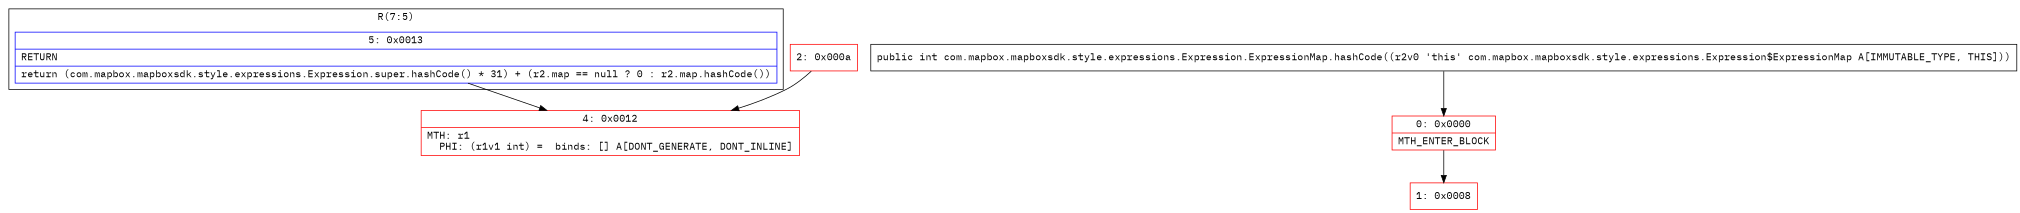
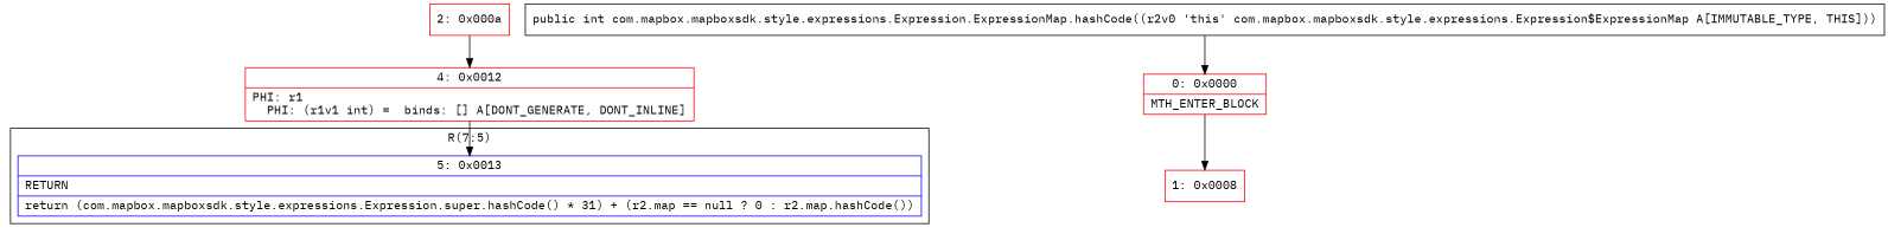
  digraph {
    fontname="IBM Plex Mono"
    node [color=red fontname="IBM Plex Mono" shape=record]
    edge [fontname="IBM Plex Mono"]
    n1 [color=blue label="{5\:\ 0x0013|RETURN\l|return (com.mapbox.mapboxsdk.style.expressions.Expression.super.hashCode() * 31) + (r2.map == null ? 0 : r2.map.hashCode())\l}"]
    n2 [label="{0\:\ 0x0000|MTH_ENTER_BLOCK\l}"]
    n3 [label="{1\:\ 0x0008}"]
    n4 [label="{2\:\ 0x000a}"]
-   n5 [label="{4\:\ 0x0012|MTH: r1 \l  PHI: (r1v1 int) =  binds: [] A[DONT_GENERATE, DONT_INLINE]\l}"]
+   n5 [label="{4\:\ 0x0012|PHI: r1 \l  PHI: (r1v1 int) =  binds: [] A[DONT_GENERATE, DONT_INLINE]\l}"]
    n6 [label="{public int com.mapbox.mapboxsdk.style.expressions.Expression.ExpressionMap.hashCode((r2v0 'this' com.mapbox.mapboxsdk.style.expressions.Expression$ExpressionMap A[IMMUTABLE_TYPE, THIS])) }" color=""]
    subgraph cluster_1 {
      label="R(7:5)"
      n1
    }
    n2 -> n3
    n4 -> n5
-   n1 -> n5
+   n5 -> n1
    n6 -> n2
  }
